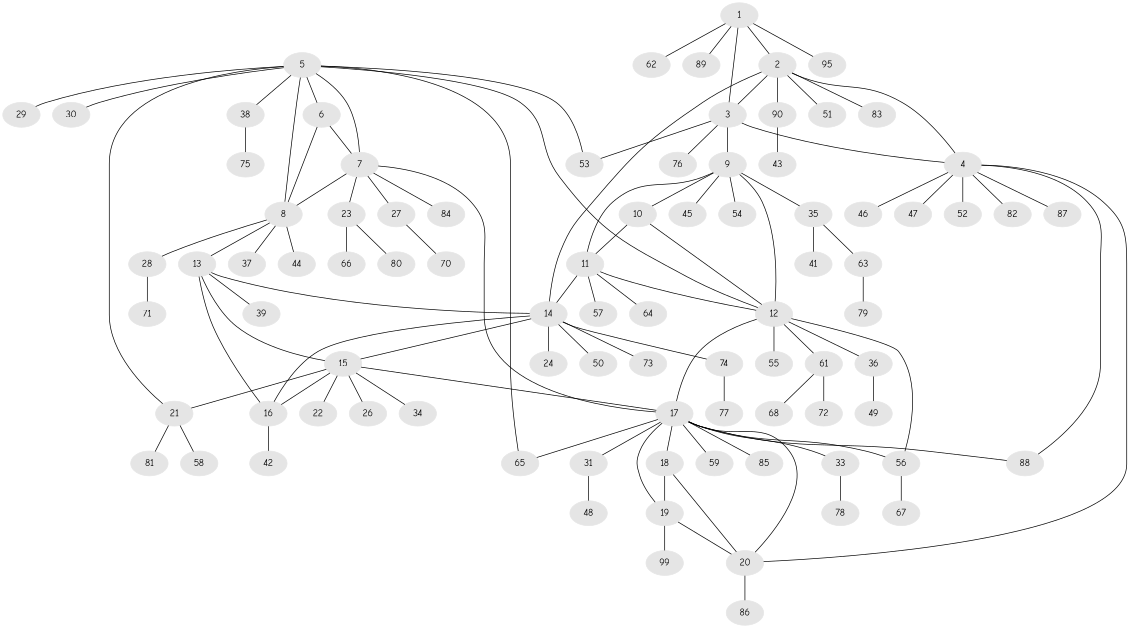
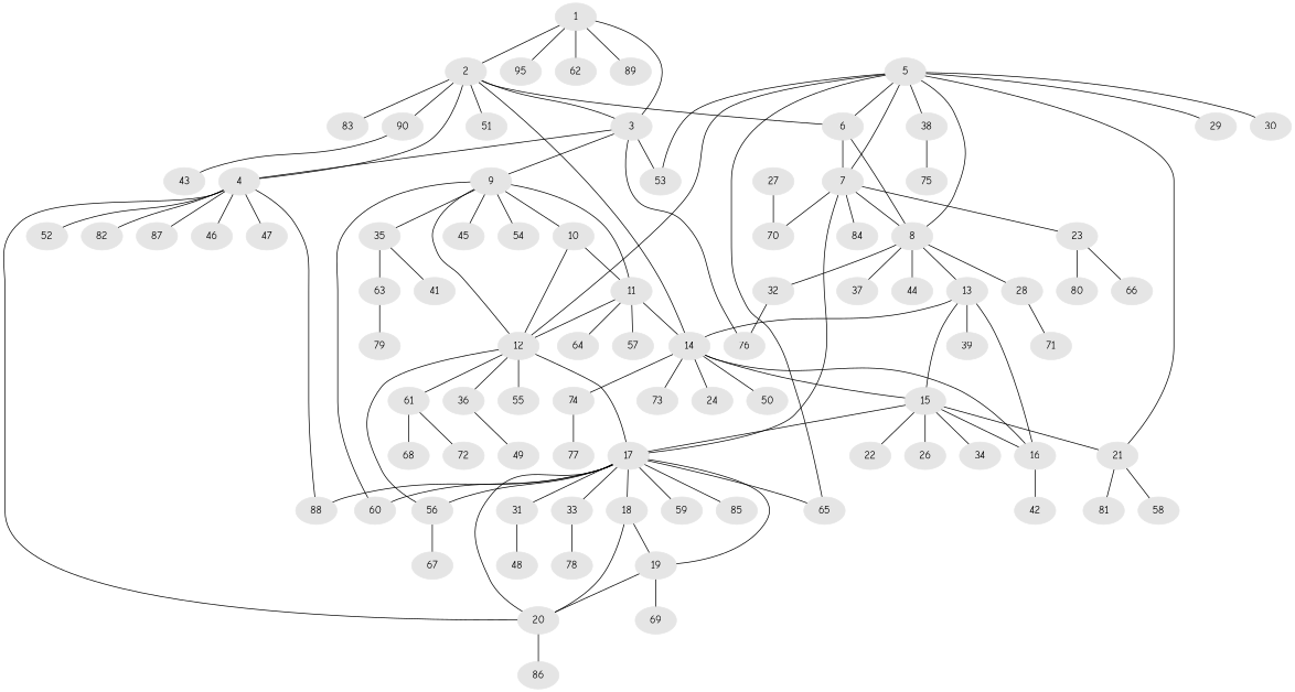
  graph {
    fontname="Comic Neue"
    node [color=gray90 fontname="Comic Neue" style=filled]
    edge [fontname="Comic Neue"]
    1
    2
    3
    n4 [label=95]
    62
    89
    4
    6
    14
    n10 [label=90]
    51
    83
    9
    53
    76
    20
    46
    47
    52
    82
    87
    88
    7
    8
    15
    16
    24
    50
    73
    74
    43
    12
    10
    11
    35
    45
    54
+   60
    86
    5
    21
    29
    30
    38
    65
    17
    23
    27
    84
    13
    28
+   32
    37
    44
    36
    55
    56
    61
    58
    81
    75
    18
    19
    31
    33
    59
    85
    66
    80
    70
    39
    71
    57
    64
    41
    63
    49
    67
    68
    72
    22
    26
    34
    42
    77
-   69 [label=99]
+   69
    48
    78
    79
    1 -- 2
    1 -- 3
    1 -- n4
    1 -- 62
    1 -- 89
    2 -- 3
    2 -- 4
+   2 -- 6
    2 -- 14
    2 -- n10
    2 -- 51
    2 -- 83
    3 -- 4
    3 -- 9
    3 -- 53
    3 -- 76
    4 -- 20
    4 -- 46
    4 -- 47
    4 -- 52
    4 -- 82
    4 -- 87
    4 -- 88
    6 -- 7
    6 -- 8
    14 -- 15
    14 -- 16
    14 -- 24
    14 -- 50
    14 -- 73
    14 -- 74
    n10 -- 43
    9 -- 12
    9 -- 10
    9 -- 11
    9 -- 35
    9 -- 45
    9 -- 54
+   9 -- 60
    20 -- 86
    7 -- 8
    7 -- 17
    7 -- 23
-   7 -- 27
+   7 -- 70
    7 -- 84
    8 -- 13
    8 -- 28
+   8 -- 32
    8 -- 37
    8 -- 44
    15 -- 16
    15 -- 21
    15 -- 17
    15 -- 22
    15 -- 26
    15 -- 34
    16 -- 42
    74 -- 77
    12 -- 17
    12 -- 36
    12 -- 55
    12 -- 56
    12 -- 61
    10 -- 12
    10 -- 11
    11 -- 14
    11 -- 12
    11 -- 57
    11 -- 64
    35 -- 41
    35 -- 63
    5 -- 6
    5 -- 53
    5 -- 7
    5 -- 8
    5 -- 12
    5 -- 21
    5 -- 29
    5 -- 30
    5 -- 38
    5 -- 65
    21 -- 58
    21 -- 81
    38 -- 75
    17 -- 20
    17 -- 88
+   17 -- 60
    17 -- 65
    17 -- 56
    17 -- 18
    17 -- 19
    17 -- 31
    17 -- 33
    17 -- 59
    17 -- 85
    23 -- 66
    23 -- 80
    27 -- 70
    13 -- 14
    13 -- 15
    13 -- 16
    13 -- 39
    28 -- 71
+   32 -- 76
    36 -- 49
    56 -- 67
    61 -- 68
    61 -- 72
    18 -- 20
    18 -- 19
    19 -- 20
    19 -- 69
    31 -- 48
    33 -- 78
    63 -- 79
  }
